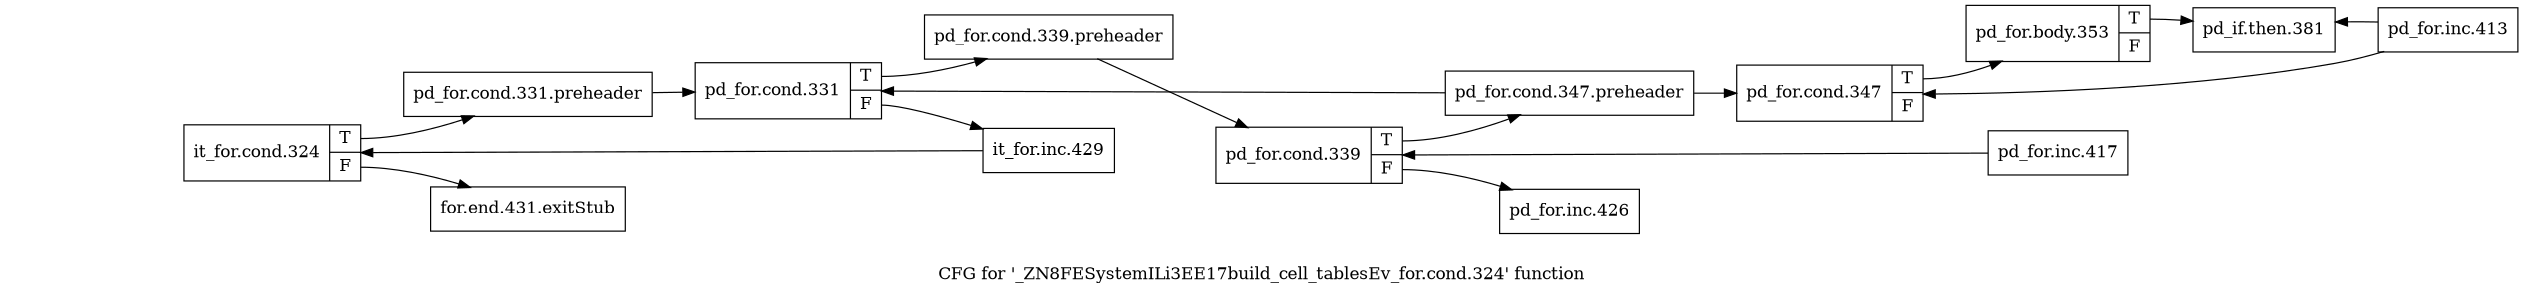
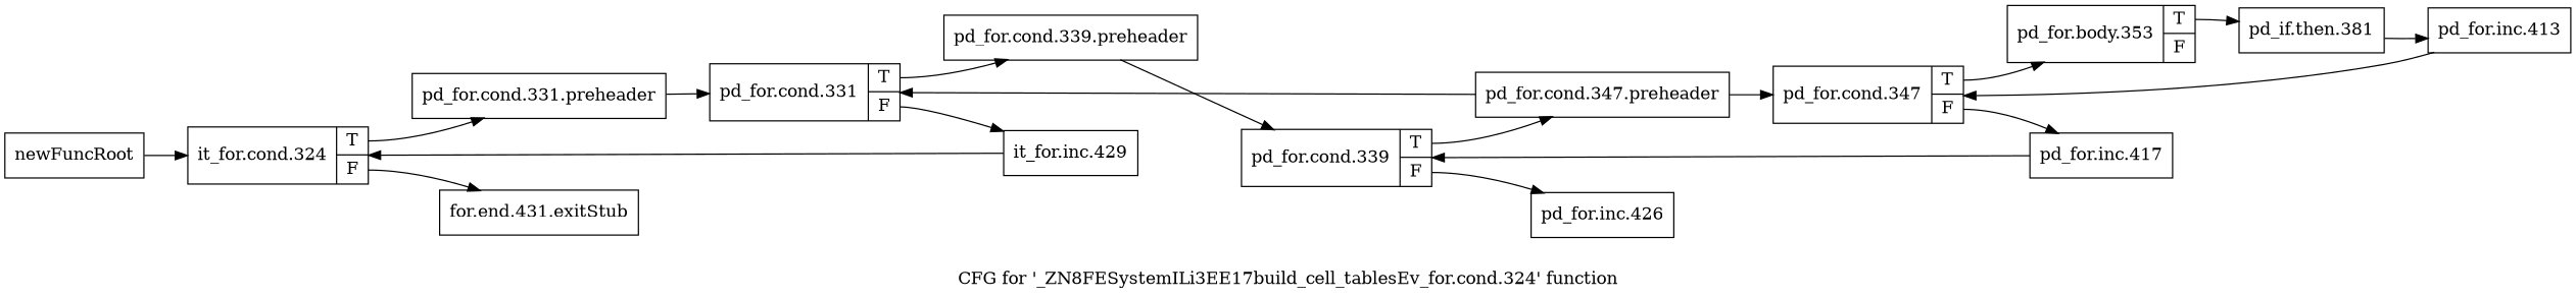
  digraph {
    label="CFG for '_ZN8FESystemILi3EE17build_cell_tablesEv_for.cond.324' function"
    rankdir=LR
    node [shape=record]
+   n1 [label="{newFuncRoot}"]
    n2 [label="{it_for.cond.324|{<s0>T|<s1>F}}"]
    n3 [label="{for.end.431.exitStub}"]
    n4 [label="{pd_for.cond.331.preheader}"]
    n5 [label="{pd_for.cond.331|{<s0>T|<s1>F}}"]
    n6 [label="{pd_for.cond.339.preheader}"]
    n7 [label="{it_for.inc.429}"]
    n8 [label="{pd_for.cond.339|{<s0>T|<s1>F}}"]
    n9 [label="{pd_for.cond.347.preheader}"]
    n10 [label="{pd_for.inc.426}"]
    n11 [label="{pd_for.cond.347|{<s0>T|<s1>F}}"]
    n12 [label="{pd_for.body.353|{<s0>T|<s1>F}}"]
    n13 [label="{pd_for.inc.417}"]
    n14 [label="{pd_if.then.381}"]
    n15 [label="{pd_for.inc.413}"]
+   n1 -> n2
    n2 -> n3 [tailport=s1]
    n2 -> n4 [tailport=s0]
    n4 -> n5
    n5 -> n6 [tailport=s0]
    n5 -> n7 [tailport=s1]
    n6 -> n8
    n7 -> n2
    n8 -> n9 [tailport=s0]
    n8 -> n10 [tailport=s1]
    n9 -> n5
    n9 -> n11
    n11 -> n12 [tailport=s0]
+   n11 -> n13 [tailport=s1]
    n12 -> n14 [tailport=s0]
    n13 -> n8
-   n15 -> n14
+   n14 -> n15
    n15 -> n11
  }
